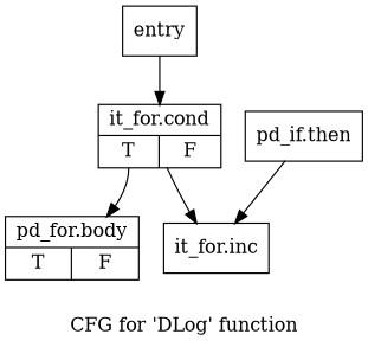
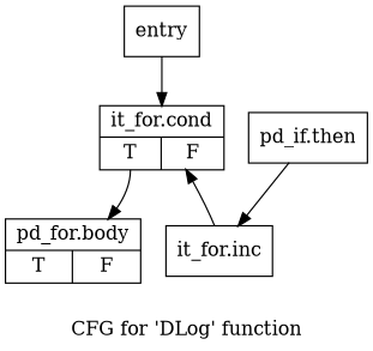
  digraph {
    label="CFG for 'DLog' function"
    node [shape=record]
    n1 [label="{entry}"]
    n2 [label="{it_for.cond|{<s0>T|<s1>F}}"]
    n3 [label="{pd_for.body|{<s0>T|<s1>F}}"]
    n4 [label="{pd_if.then}"]
    n5 [label="{it_for.inc}"]
    n1 -> n2
    n2 -> n3 [tailport=s0]
    n4 -> n5
-   n2 -> n5
+   n5 -> n2
  }
